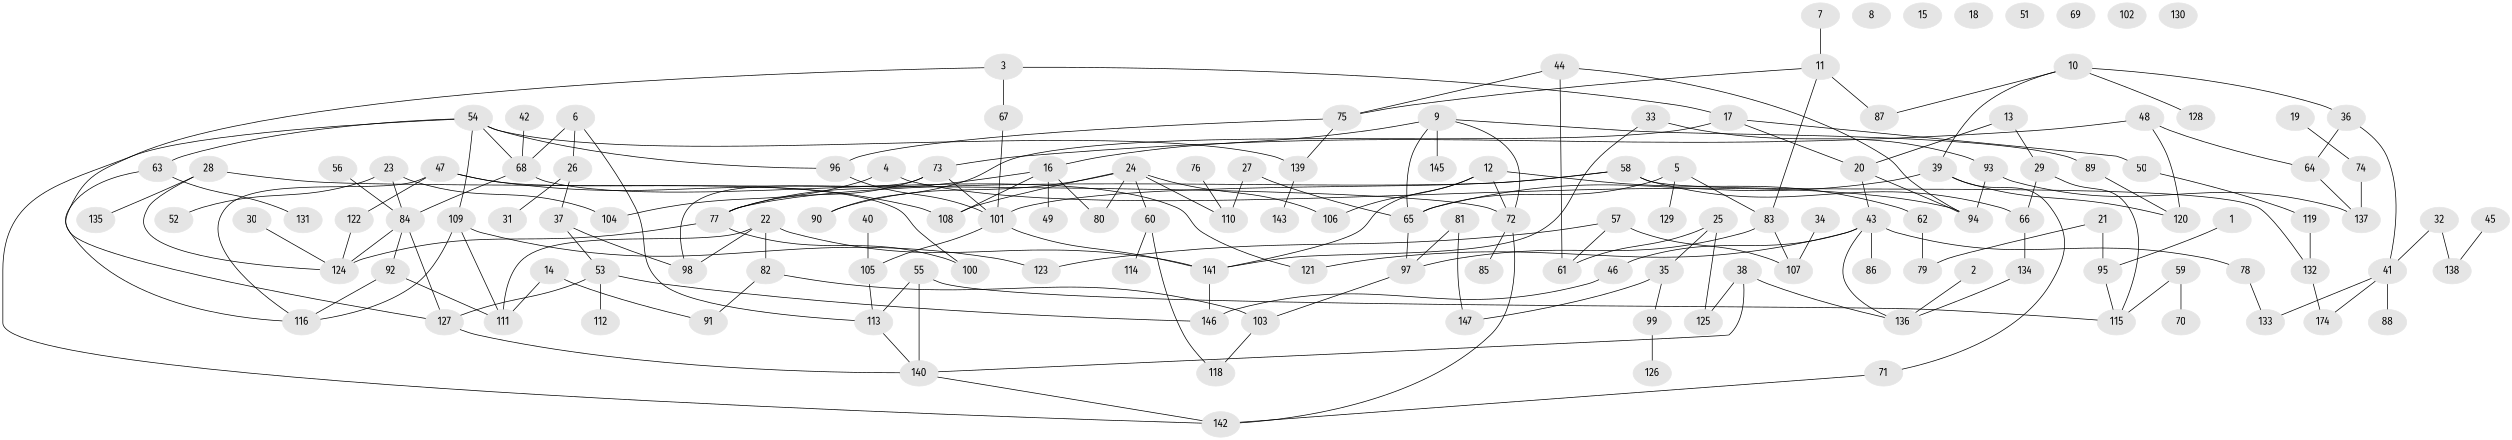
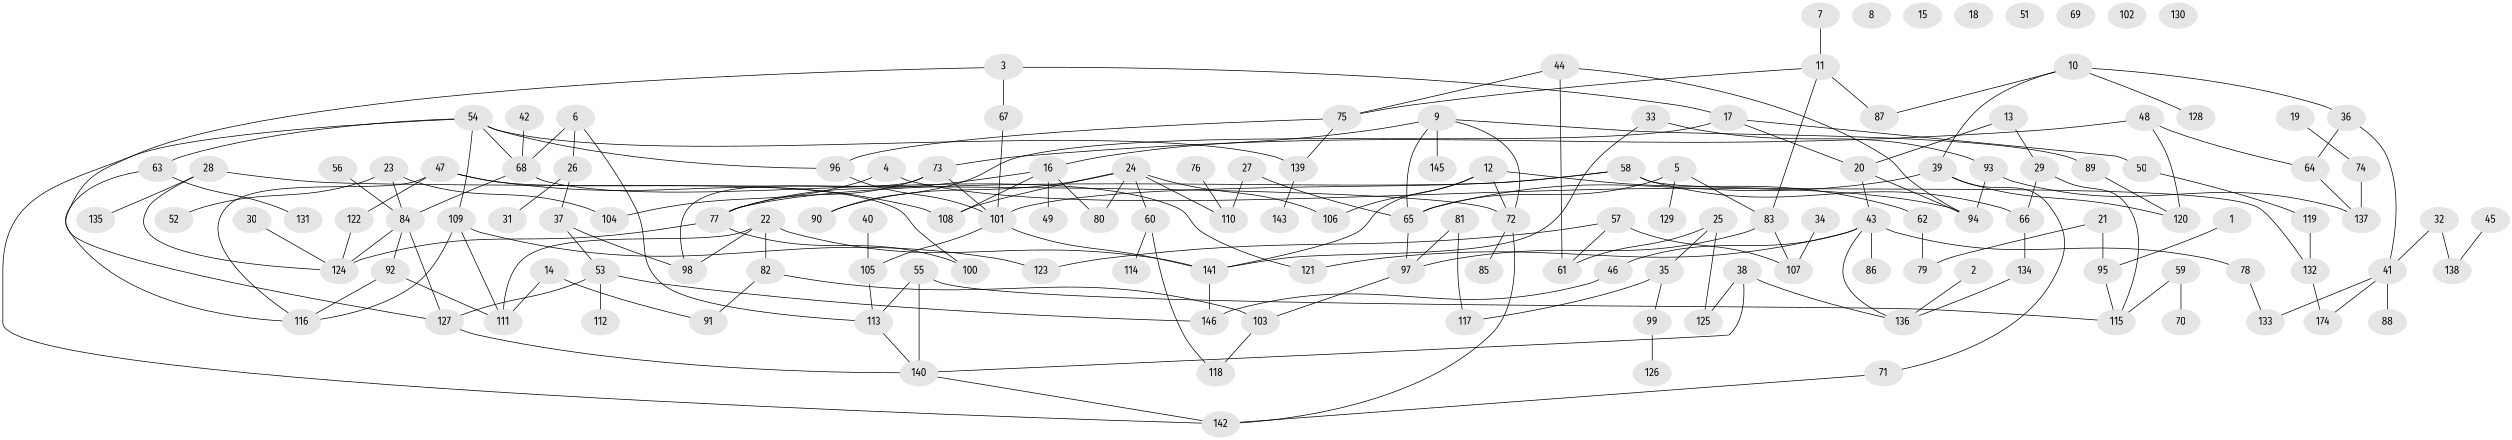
  graph {
    fontname="Fira Sans"
    node [color=gray90 fontname="Fira Sans" style=filled]
    edge [fontname="Fira Sans"]
    1
    95
    115
    2
    136
    3
    17
    67
    127
    20
    50
    90
    101
    140
    4
    94
    104
    5
    65
    83
    129
    97
    107
    6
    26
    113
    68
    31
    37
    54
    63
    96
    109
    139
    142
    7
    11
    87
    75
    8
    9
    16
    72
    89
    145
    49
    77
    80
    108
    85
    120
    10
    36
    39
    128
    41
    64
    71
    12
    62
    106
    141
    79
    146
    13
    29
    43
    66
    14
    91
    111
    15
    124
    100
    119
    18
    19
    74
    137
    46
    78
    86
    121
    21
    22
    82
    98
    103
    23
    52
    84
    92
    24
    60
    110
    114
    118
    25
    35
    61
    125
    99
-   117 [label=147]
+   117
    53
    27
    28
    135
    134
    30
    32
    138
    88
    133
    n114 [label=174]
    33
    93
    34
    126
    112
    38
    40
    105
    42
    44
    45
    47
    116
    122
    48
    73
    132
    51
    131
    123
    143
    55
    56
    57
    58
    59
    70
    69
    76
    81
    102
    130
    1 -- 95
    95 -- 115
    2 -- 136
    3 -- 17
    3 -- 67
    3 -- 127
    17 -- 20
    17 -- 50
    17 -- 90
    67 -- 101
    127 -- 140
    20 -- 94
    20 -- 43
    50 -- 119
    101 -- 141
    101 -- 105
    140 -- 142
    4 -- 94
    4 -- 104
    5 -- 65
    5 -- 83
    5 -- 129
    65 -- 97
    83 -- 97
    83 -- 107
    97 -- 103
    6 -- 26
    6 -- 113
    6 -- 68
    26 -- 31
    26 -- 37
    113 -- 140
    68 -- 121
    68 -- 84
    37 -- 98
    37 -- 53
    54 -- 68
    54 -- 63
    54 -- 96
    54 -- 109
    54 -- 139
    54 -- 142
    63 -- 116
    63 -- 131
    96 -- 101
    109 -- 111
    109 -- 116
    109 -- 123
    139 -- 143
    7 -- 11
    11 -- 83
    11 -- 87
    11 -- 75
    75 -- 96
    75 -- 139
    9 -- 65
    9 -- 16
    9 -- 72
    9 -- 89
    9 -- 145
    16 -- 49
    16 -- 77
    16 -- 80
    16 -- 108
    72 -- 142
    72 -- 85
    89 -- 120
    77 -- 124
    77 -- 100
    10 -- 87
    10 -- 36
    10 -- 39
    10 -- 128
    36 -- 41
    36 -- 64
    39 -- 65
    39 -- 120
    39 -- 71
    41 -- 88
    41 -- 133
    41 -- n114
    64 -- 137
    71 -- 142
    12 -- 72
    12 -- 62
    12 -- 106
    12 -- 141
    62 -- 79
    141 -- 146
    13 -- 20
    13 -- 29
    29 -- 115
    29 -- 66
    43 -- 136
    43 -- 46
    43 -- 78
    43 -- 86
    43 -- 121
    66 -- 134
    14 -- 91
    14 -- 111
    119 -- 132
    19 -- 74
    74 -- 137
    46 -- 146
    78 -- 133
    21 -- 95
    21 -- 79
    22 -- 141
    22 -- 111
    22 -- 82
    22 -- 98
    82 -- 91
    82 -- 103
    103 -- 118
    23 -- 104
    23 -- 52
    23 -- 84
    84 -- 127
    84 -- 124
    84 -- 92
    92 -- 111
    92 -- 116
    24 -- 90
    24 -- 80
    24 -- 108
    24 -- 106
    24 -- 60
    24 -- 110
    60 -- 114
    60 -- 118
    25 -- 35
    25 -- 61
    25 -- 125
    35 -- 99
    35 -- 117
    99 -- 126
    53 -- 127
    53 -- 146
    53 -- 112
    27 -- 65
    27 -- 110
    28 -- 72
    28 -- 124
    28 -- 135
    134 -- 136
    30 -- 124
    32 -- 41
    32 -- 138
    33 -- 141
    33 -- 93
    93 -- 94
    93 -- 137
    34 -- 107
    38 -- 136
    38 -- 140
    38 -- 125
    40 -- 105
    105 -- 113
    42 -- 68
    44 -- 94
    44 -- 75
    44 -- 61
    45 -- 138
    47 -- 108
    47 -- 100
    47 -- 116
    47 -- 122
    122 -- 124
    48 -- 120
    48 -- 64
    48 -- 73
    73 -- 101
    73 -- 77
    73 -- 98
    132 -- n114
    55 -- 115
    55 -- 140
    55 -- 113
    56 -- 84
    57 -- 107
    57 -- 61
    57 -- 123
    58 -- 101
    58 -- 77
    58 -- 66
    58 -- 132
    59 -- 115
    59 -- 70
    76 -- 110
    81 -- 97
    81 -- 117
  }
